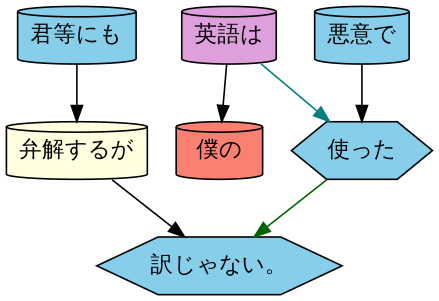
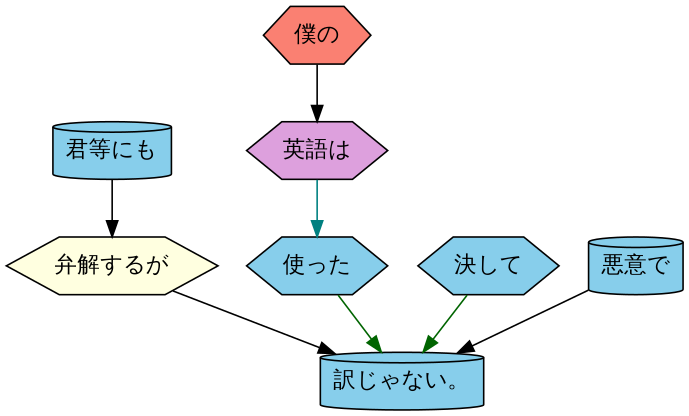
  digraph {
    fontname="IBM Plex Mono"
    node [fillcolor=skyblue fontname="IBM Plex Mono" shape=hexagon style=filled]
    edge [color=black fontname="IBM Plex Mono"]
    n1 [label="君等にも" shape=cylinder]
-   n2 [fillcolor=lightyellow label="弁解するが" shape=cylinder]
-   n3 [label="訳じゃない。"]
-   n4 [fillcolor=salmon label="僕の" shape=cylinder]
-   n5 [fillcolor=plum label="英語は" shape=cylinder]
+   n2 [fillcolor=lightyellow label="弁解するが"]
+   n3 [label="訳じゃない。" shape=cylinder]
+   n4 [fillcolor=salmon label="僕の"]
+   n5 [fillcolor=plum label="英語は"]
    n6 [label="使った"]
+   n7 [label="決して"]
    n8 [label="悪意で" shape=cylinder]
    n1 -> n2
    n2 -> n3
-   n5 -> n4
+   n4 -> n5
    n5 -> n6 [color=teal]
    n6 -> n3 [color=darkgreen]
-   n8 -> n6
+   n7 -> n3 [color=darkgreen]
+   n8 -> n3
  }
